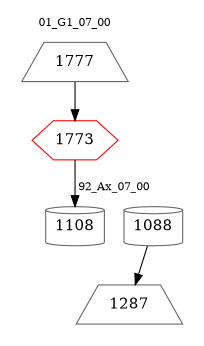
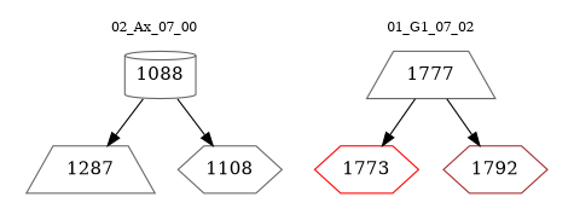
  digraph {
    node [color=gray40 shape=cylinder]
    edge [color=black]
    n1 [label=1088]
    n2 [label=1287 shape=trapezium]
-   n3 [label=1108]
+   n3 [label=1108 shape=hexagon]
    n4 [label=1777 shape=trapezium]
    n5 [color=red label=1773 shape=hexagon]
+   n6 [color=brown label=1792 shape=hexagon]
    subgraph cluster_1 {
      color=white
      fontsize=10
-     label="92_Ax_07_00"
+     label="02_Ax_07_00"
      n1
      n2
      n3
    }
    subgraph cluster_2 {
      color=white
      fontsize=10
-     label="01_G1_07_00"
+     label="01_G1_07_02"
      n4
      n5
+     n6
    }
    n1 -> n2
-   n5 -> n3
+   n1 -> n3
    n4 -> n5
+   n4 -> n6
  }
